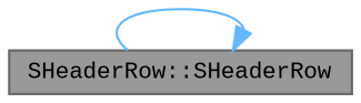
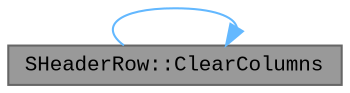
  digraph {
    rankdir=LR
    fontname="Liberation Mono"
-   n1 [color=gray40 fillcolor=grey60 fontcolor=black fontname="Liberation Mono" fontsize=10 height=0.2 label="SHeaderRow::SHeaderRow" shape=box style=filled width=0.4]
+   n1 [color=gray40 fillcolor=grey60 fontcolor=black fontname="Liberation Mono" fontsize=10 height=0.2 label="SHeaderRow::ClearColumns" shape=box style=filled width=0.4]
    n1 -> n1 [color=steelblue1 fontname="Liberation Mono" fontsize=10 labelfontname=Helvetica labelfontsize=10 style=solid]
  }
